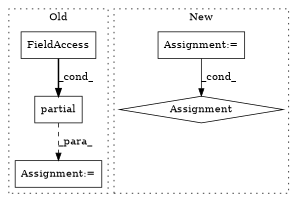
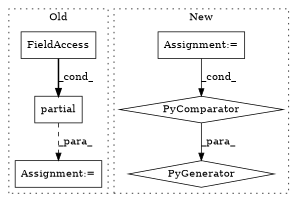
  digraph {
    node [a=7 l=29 s=884 shape=box]
    edge [style=solid]
    n1 [a=32 l="8,1" label=partial s="699,735"]
    n2 [a=22 l=12 label=FieldAccess s=723]
    n3 [l=1 label="Assignment:=" s=698]
-   n5 [a=113 label=Assignment shape=diamond]
+   n4 [a=107 l=104 label=PyGenerator s=815 shape=diamond]
+   n5 [a=113 label=PyComparator shape=diamond]
    n6 [label="Assignment:="]
    subgraph cluster_1 {
      label=Old
      style=dotted
      n1
      n2
      n3
    }
    subgraph cluster_2 {
      label=New
      style=dotted
+     n4
      n5
      n6
    }
    n1 -> n3 [label=_para_ style=dashed]
    n2 -> n1 [label=_cond_ style=bold]
+   n5 -> n4 [label=_para_]
    n6 -> n5 [label=_cond_]
  }
